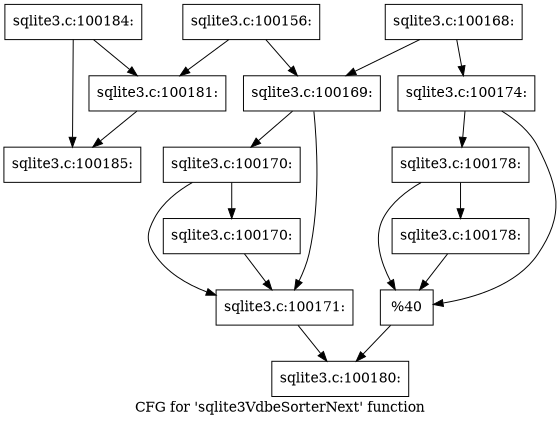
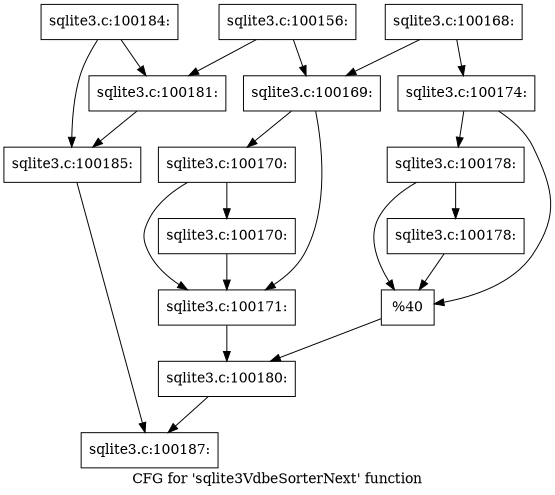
  digraph {
    label="CFG for 'sqlite3VdbeSorterNext' function"
    node [shape=record]
    n1 [label="{sqlite3.c:100156:}"]
    n2 [label="{sqlite3.c:100181:}"]
    n3 [label="{sqlite3.c:100169:}"]
    n4 [label="{sqlite3.c:100168:}"]
    n5 [label="{sqlite3.c:100174:}"]
    n6 [label="{sqlite3.c:100185:}"]
    n7 [label="{sqlite3.c:100170:}"]
    n8 [label="{sqlite3.c:100171:}"]
    n9 [label="{sqlite3.c:100178:}"]
    n10 [label="{%40}"]
    n11 [label="{sqlite3.c:100184:}"]
+   n12 [label="{sqlite3.c:100187:}"]
    n13 [label="{sqlite3.c:100170:}"]
    n14 [label="{sqlite3.c:100180:}"]
    n15 [label="{sqlite3.c:100178:}"]
    n1 -> n2
    n1 -> n3
    n2 -> n6
    n3 -> n7
    n3 -> n8
    n4 -> n3
    n4 -> n5
    n5 -> n9
    n5 -> n10
+   n6 -> n12
    n7 -> n8
    n7 -> n13
    n8 -> n14
    n9 -> n10
    n9 -> n15
    n10 -> n14
    n11 -> n2
    n11 -> n6
    n13 -> n8
+   n14 -> n12
    n15 -> n10
  }
